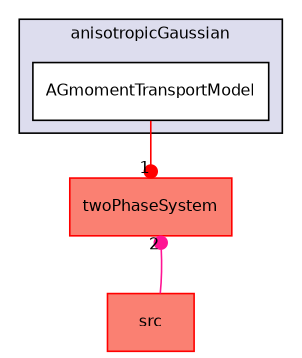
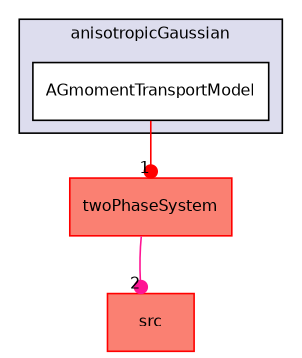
  digraph {
    compound=true
    node [fillcolor=salmon fontname=Helvetica fontsize=10 shape=box style=filled color=red]
    edge [arrowhead=dot labeldistance=1.5 labelfontname=Helvetica labelfontsize=10]
    n1 [fillcolor=white label=AGmomentTransportModel pencolor=black color=""]
    n2 [label=twoPhaseSystem]
    n3 [label=src]
    subgraph cluster_1 {
      bgcolor="#ddddee"
      fontname=Helvetica
      fontsize=10
      label=anisotropicGaussian
      pencolor=black
      n1
    }
    n1 -> n2 [color=red headlabel=1]
-   n3 -> n2 [color=deeppink headlabel=2]
+   n2 -> n3 [color=deeppink headlabel=2]
  }
